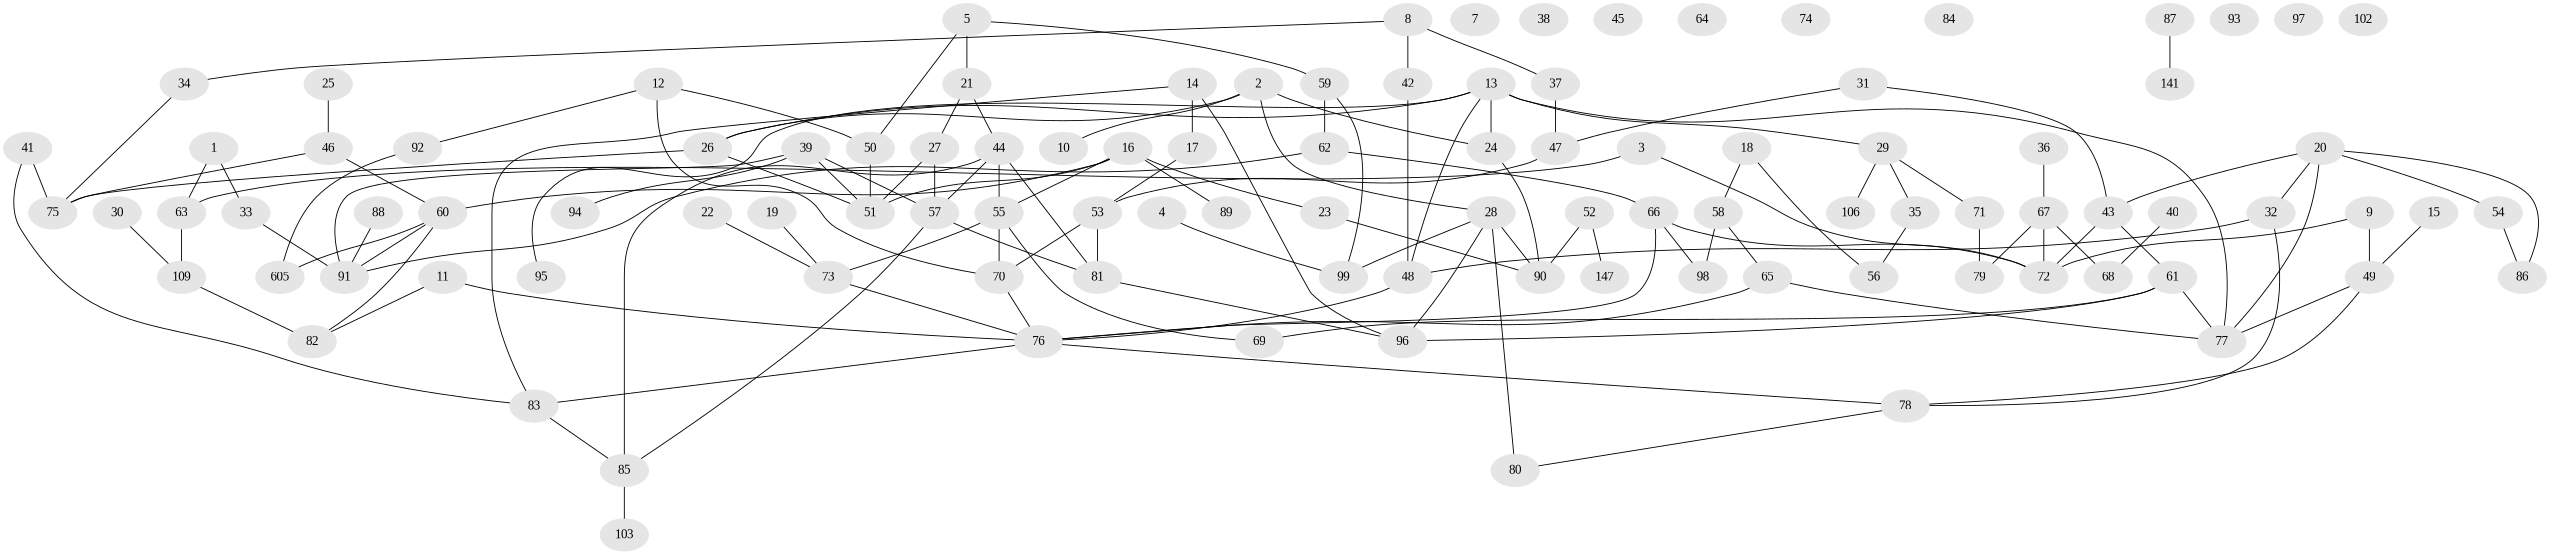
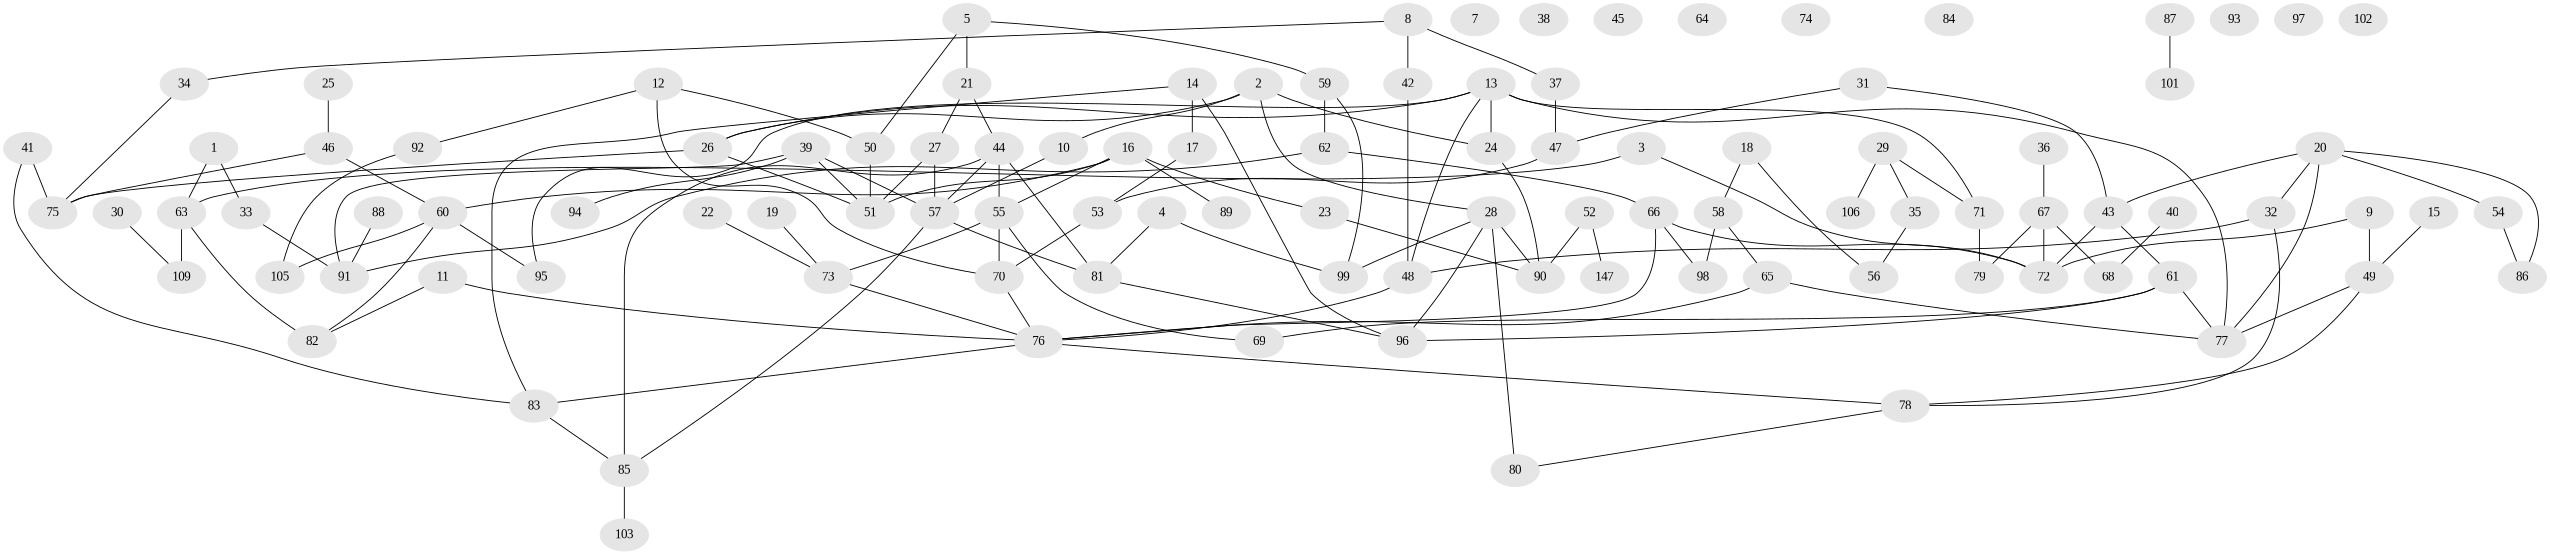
  graph {
    fontname="Liberation Serif"
    node [color=gray90 fontname="Liberation Serif" style=filled]
    edge [fontname="Liberation Serif"]
    1
    33
    63
    91
    82
    n6 [label=109]
    2
    10
    24
    26
    28
    57
    90
    51
    75
    99
    96
    80
    3
    72
    4
    5
    21
    50
    59
    27
    44
    62
    16
    23
    55
    60
    89
    81
    85
    7
    8
    34
    37
    42
    47
    48
    9
    49
    77
    78
    11
    76
    83
    12
    70
    92
-   105 [label=605]
+   105
    13
    71
    95
    79
    14
    17
    53
    15
    73
    69
    18
    56
    58
    65
    98
    19
    20
    86
    32
    43
    54
    61
    22
    25
    46
    29
    35
    106
    30
    31
    36
    67
    68
    38
    39
    94
    40
    41
    103
    45
    52
    n95 [label=147]
    66
    64
    74
    84
    87
-   101 [label=141]
+   101
    88
    93
    97
    102
    1 -- 33
    1 -- 63
    33 -- 91
-   n6 -- 82
+   63 -- 82
    63 -- n6
    2 -- 10
    2 -- 24
    2 -- 26
    2 -- 28
+   10 -- 57
    24 -- 90
    26 -- 51
    26 -- 75
    28 -- 90
    28 -- 99
    28 -- 96
    28 -- 80
    57 -- 81
    57 -- 85
    3 -- 63
    3 -- 72
    4 -- 99
    5 -- 21
    5 -- 50
    5 -- 59
    21 -- 27
    21 -- 44
    50 -- 51
    59 -- 99
    59 -- 62
    27 -- 57
    27 -- 51
    44 -- 57
    44 -- 55
    44 -- 81
    44 -- 85
    62 -- 91
    62 -- 66
    16 -- 51
    16 -- 23
    16 -- 55
    16 -- 60
    16 -- 89
    23 -- 90
    55 -- 70
    55 -- 73
    55 -- 69
    60 -- 82
    60 -- 105
-   60 -- 91
+   60 -- 95
    81 -- 96
    85 -- 103
    8 -- 34
    8 -- 37
    8 -- 42
    34 -- 75
    37 -- 47
    42 -- 48
    47 -- 53
    48 -- 76
    9 -- 72
    9 -- 49
    49 -- 77
    49 -- 78
    78 -- 80
    11 -- 82
    11 -- 76
    76 -- 78
    76 -- 83
    83 -- 85
    12 -- 50
    12 -- 70
    12 -- 92
    70 -- 76
    92 -- 105
    13 -- 24
    13 -- 26
    13 -- 48
    13 -- 77
-   13 -- 29
+   13 -- 71
    13 -- 95
    71 -- 79
    14 -- 96
    14 -- 83
    14 -- 17
    17 -- 53
-   53 -- 81
+   4 -- 81
    53 -- 70
    15 -- 49
    73 -- 76
    18 -- 56
    18 -- 58
    58 -- 65
    58 -- 98
    65 -- 77
    65 -- 76
    19 -- 73
    20 -- 77
    20 -- 86
    20 -- 32
    20 -- 43
    20 -- 54
    32 -- 48
    32 -- 78
    43 -- 72
    43 -- 61
    54 -- 86
    61 -- 96
    61 -- 77
    61 -- 69
    22 -- 73
    25 -- 46
    46 -- 75
    46 -- 60
    29 -- 71
    29 -- 35
    29 -- 106
    35 -- 56
    30 -- n6
    31 -- 47
    31 -- 43
    36 -- 67
    67 -- 72
    67 -- 79
    67 -- 68
    39 -- 91
    39 -- 57
    39 -- 51
    39 -- 94
    40 -- 68
    41 -- 75
    41 -- 83
    52 -- 90
    52 -- n95
    66 -- 72
    66 -- 76
    66 -- 98
    87 -- 101
    88 -- 91
  }
